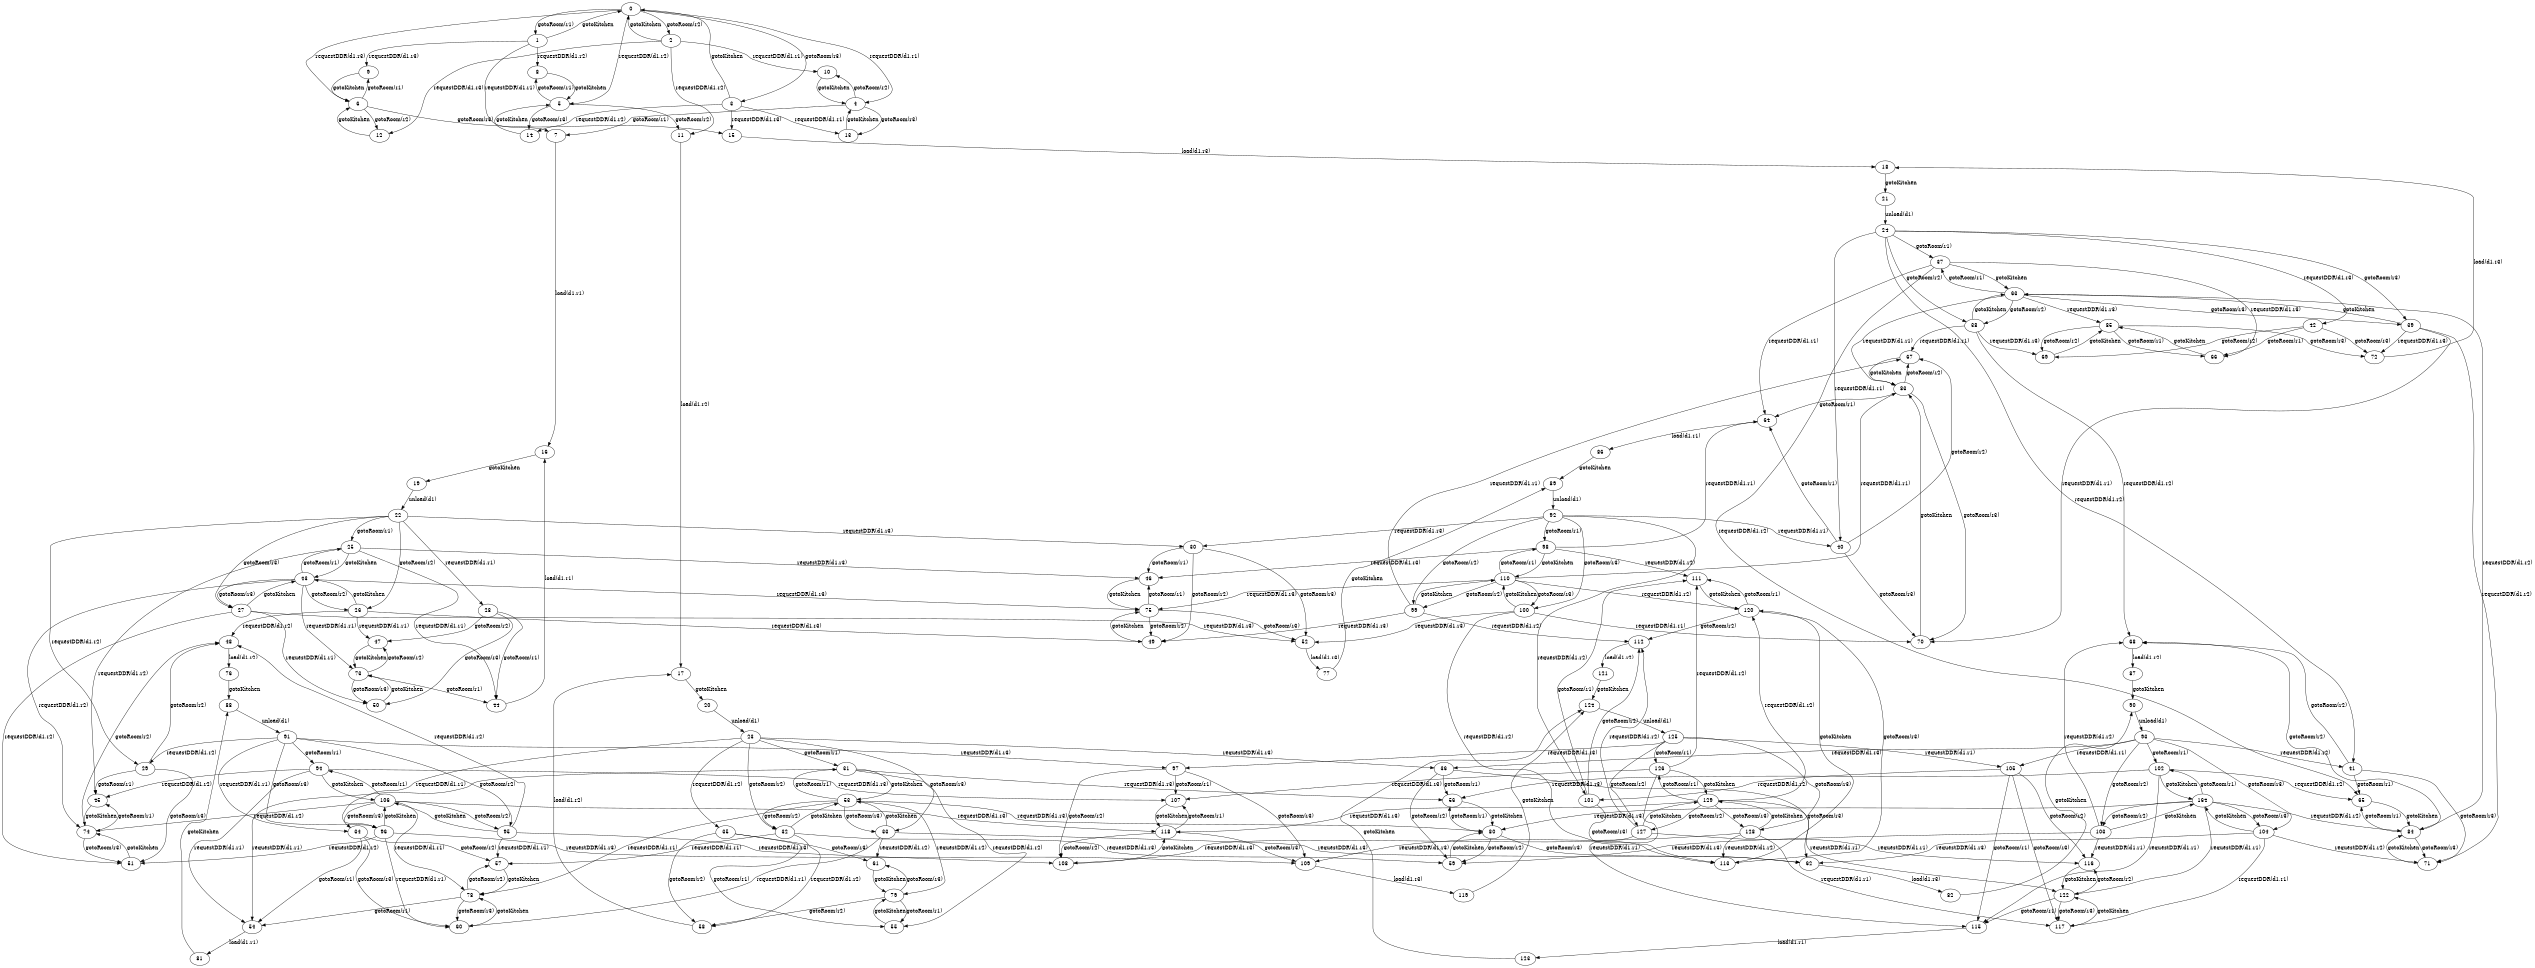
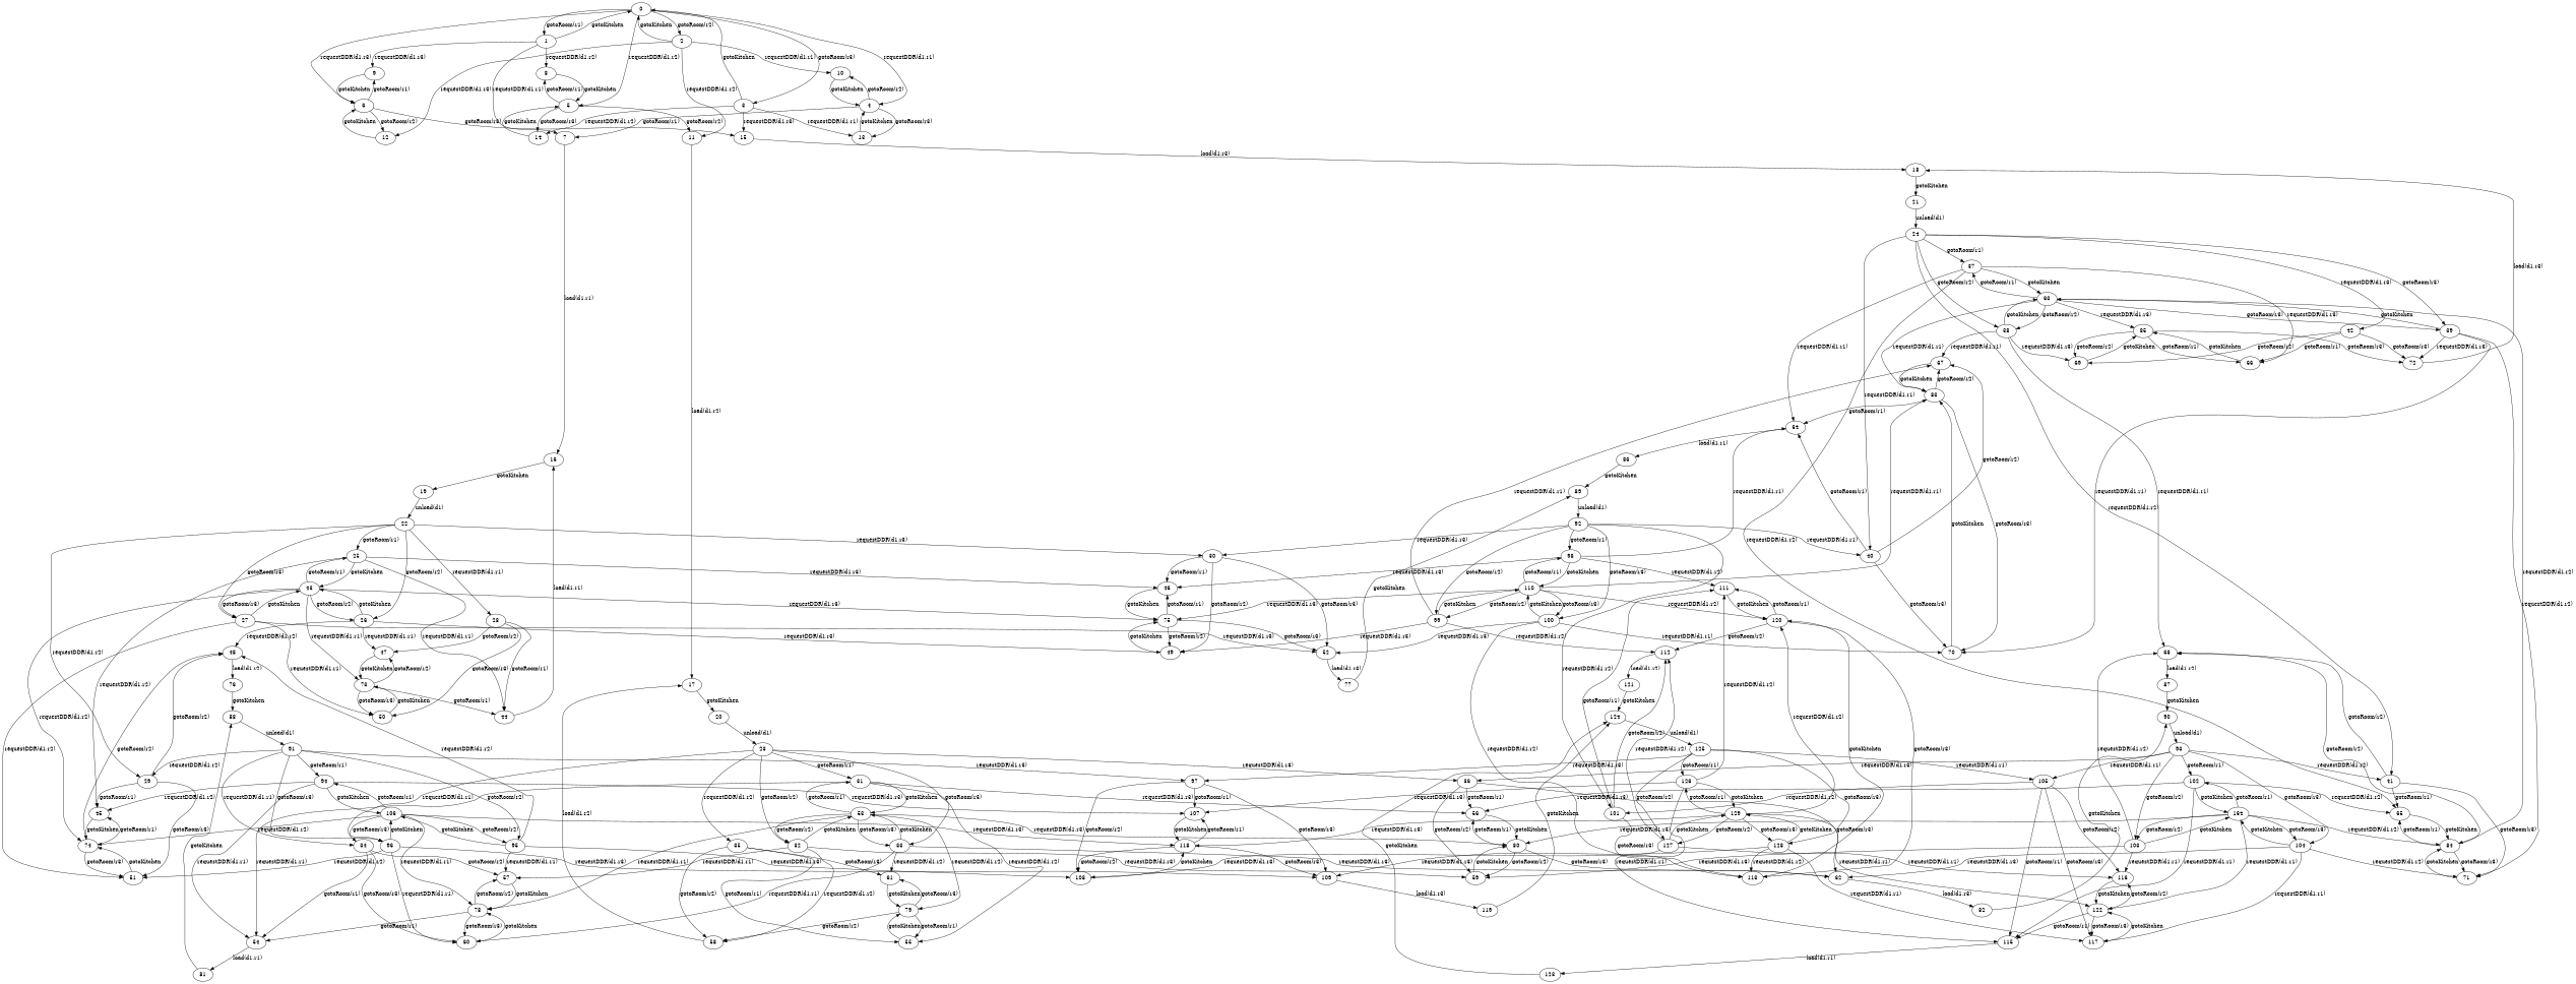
  digraph {
    0
    1
    2
    3
    4
    5
    6
    7
    8
    9
    10
    11
    12
    13
    14
    15
    16
    17
    18
    19
    20
    21
    22
    23
    24
    25
    26
    27
    28
    29
    30
    31
    32
    33
    34
    35
    36
    37
    38
    39
    40
    41
    42
    43
    44
    45
    46
    47
    48
    49
    50
    51
    52
    53
    54
    55
    56
    57
    58
    59
    60
    61
    62
    63
    64
    65
    66
    67
    68
    69
    70
    71
    72
    73
    74
    75
    76
    77
    78
    79
    80
    81
    82
    83
    84
    85
    86
    87
    88
    89
    90
    91
    92
    93
    94
    95
    96
    97
    98
    99
    100
    101
    102
    103
    104
    105
    106
    107
    108
    109
    110
    111
    112
    113
    n115 [label=164]
    115
    116
    117
    118
    119
    120
    121
    122
    123
    124
    125
    126
    127
    128
    129
    0 -> 1 [label="gotoRoom(r1)"]
    0 -> 2 [label="gotoRoom(r2)"]
    0 -> 3 [label="gotoRoom(r3)"]
    0 -> 4 [label="requestDDR(d1,r1)"]
    0 -> 5 [label="requestDDR(d1,r2)"]
    0 -> 6 [label="requestDDR(d1,r3)"]
    1 -> 0 [label=gotoKitchen]
    1 -> 7 [label="requestDDR(d1,r1)"]
    1 -> 8 [label="requestDDR(d1,r2)"]
    1 -> 9 [label="requestDDR(d1,r3)"]
    2 -> 0 [label=gotoKitchen]
    2 -> 10 [label="requestDDR(d1,r1)"]
    2 -> 11 [label="requestDDR(d1,r2)"]
    2 -> 12 [label="requestDDR(d1,r3)"]
    3 -> 0 [label=gotoKitchen]
    3 -> 13 [label="requestDDR(d1,r1)"]
    3 -> 14 [label="requestDDR(d1,r2)"]
    3 -> 15 [label="requestDDR(d1,r3)"]
    4 -> 7 [label="gotoRoom(r1)"]
    4 -> 10 [label="gotoRoom(r2)"]
    4 -> 13 [label="gotoRoom(r3)"]
    5 -> 8 [label="gotoRoom(r1)"]
    5 -> 11 [label="gotoRoom(r2)"]
    5 -> 14 [label="gotoRoom(r3)"]
    6 -> 9 [label="gotoRoom(r1)"]
    6 -> 12 [label="gotoRoom(r2)"]
    6 -> 15 [label="gotoRoom(r3)"]
    7 -> 16 [label="load(d1,r1)"]
    8 -> 5 [label=gotoKitchen]
    9 -> 6 [label=gotoKitchen]
    10 -> 4 [label=gotoKitchen]
    11 -> 17 [label="load(d1,r2)"]
    12 -> 6 [label=gotoKitchen]
    13 -> 4 [label=gotoKitchen]
    14 -> 5 [label=gotoKitchen]
    15 -> 18 [label="load(d1,r3)"]
    16 -> 19 [label=gotoKitchen]
    17 -> 20 [label=gotoKitchen]
    18 -> 21 [label=gotoKitchen]
    19 -> 22 [label="unload(d1)"]
    20 -> 23 [label="unload(d1)"]
    21 -> 24 [label="unload(d1)"]
    22 -> 25 [label="gotoRoom(r1)"]
    22 -> 26 [label="gotoRoom(r2)"]
    22 -> 27 [label="gotoRoom(r3)"]
    22 -> 28 [label="requestDDR(d1,r1)"]
    22 -> 29 [label="requestDDR(d1,r2)"]
    22 -> 30 [label="requestDDR(d1,r3)"]
    23 -> 31 [label="gotoRoom(r1)"]
    23 -> 32 [label="gotoRoom(r2)"]
    23 -> 33 [label="gotoRoom(r3)"]
    23 -> 34 [label="requestDDR(d1,r1)"]
    23 -> 35 [label="requestDDR(d1,r2)"]
    23 -> 36 [label="requestDDR(d1,r3)"]
    24 -> 37 [label="gotoRoom(r1)"]
    24 -> 38 [label="gotoRoom(r2)"]
    24 -> 39 [label="gotoRoom(r3)"]
    24 -> 40 [label="requestDDR(d1,r1)"]
    24 -> 41 [label="requestDDR(d1,r2)"]
    24 -> 42 [label="requestDDR(d1,r3)"]
    25 -> 43 [label=gotoKitchen]
    25 -> 44 [label="requestDDR(d1,r1)"]
    25 -> 45 [label="requestDDR(d1,r2)"]
    25 -> 46 [label="requestDDR(d1,r3)"]
    26 -> 43 [label=gotoKitchen]
    26 -> 47 [label="requestDDR(d1,r1)"]
    26 -> 48 [label="requestDDR(d1,r2)"]
    26 -> 49 [label="requestDDR(d1,r3)"]
    27 -> 43 [label=gotoKitchen]
    27 -> 50 [label="requestDDR(d1,r1)"]
    27 -> 51 [label="requestDDR(d1,r2)"]
    27 -> 52 [label="requestDDR(d1,r3)"]
    28 -> 44 [label="gotoRoom(r1)"]
    28 -> 47 [label="gotoRoom(r2)"]
    28 -> 50 [label="gotoRoom(r3)"]
    29 -> 45 [label="gotoRoom(r1)"]
    29 -> 48 [label="gotoRoom(r2)"]
    29 -> 51 [label="gotoRoom(r3)"]
    30 -> 46 [label="gotoRoom(r1)"]
    30 -> 49 [label="gotoRoom(r2)"]
    30 -> 52 [label="gotoRoom(r3)"]
    31 -> 53 [label=gotoKitchen]
    31 -> 54 [label="requestDDR(d1,r1)"]
    31 -> 55 [label="requestDDR(d1,r2)"]
    31 -> 56 [label="requestDDR(d1,r3)"]
    32 -> 53 [label=gotoKitchen]
    32 -> 57 [label="requestDDR(d1,r1)"]
    32 -> 58 [label="requestDDR(d1,r2)"]
    32 -> 59 [label="requestDDR(d1,r3)"]
    33 -> 53 [label=gotoKitchen]
    33 -> 60 [label="requestDDR(d1,r1)"]
    33 -> 61 [label="requestDDR(d1,r2)"]
    33 -> 62 [label="requestDDR(d1,r3)"]
    34 -> 54 [label="gotoRoom(r1)"]
    34 -> 57 [label="gotoRoom(r2)"]
    34 -> 60 [label="gotoRoom(r3)"]
    35 -> 55 [label="gotoRoom(r1)"]
    35 -> 58 [label="gotoRoom(r2)"]
    35 -> 61 [label="gotoRoom(r3)"]
    36 -> 56 [label="gotoRoom(r1)"]
    36 -> 59 [label="gotoRoom(r2)"]
    36 -> 62 [label="gotoRoom(r3)"]
    37 -> 63 [label=gotoKitchen]
    37 -> 64 [label="requestDDR(d1,r1)"]
    37 -> 65 [label="requestDDR(d1,r2)"]
    37 -> 66 [label="requestDDR(d1,r3)"]
    38 -> 63 [label=gotoKitchen]
    38 -> 67 [label="requestDDR(d1,r1)"]
-   38 -> 68 [label="requestDDR(d1,r2)"]
+   38 -> 68 [label="requestDDR(d1,r1)"]
    38 -> 69 [label="requestDDR(d1,r3)"]
    39 -> 63 [label=gotoKitchen]
    39 -> 70 [label="requestDDR(d1,r1)"]
    39 -> 71 [label="requestDDR(d1,r2)"]
    39 -> 72 [label="requestDDR(d1,r3)"]
    40 -> 64 [label="gotoRoom(r1)"]
    40 -> 67 [label="gotoRoom(r2)"]
    40 -> 70 [label="gotoRoom(r3)"]
    41 -> 65 [label="gotoRoom(r1)"]
    41 -> 68 [label="gotoRoom(r2)"]
    41 -> 71 [label="gotoRoom(r3)"]
    42 -> 66 [label="gotoRoom(r1)"]
    42 -> 69 [label="gotoRoom(r2)"]
    42 -> 72 [label="gotoRoom(r3)"]
    43 -> 25 [label="gotoRoom(r1)"]
    43 -> 26 [label="gotoRoom(r2)"]
    43 -> 27 [label="gotoRoom(r3)"]
    43 -> 73 [label="requestDDR(d1,r1)"]
    43 -> 74 [label="requestDDR(d1,r2)"]
    43 -> 75 [label="requestDDR(d1,r3)"]
    44 -> 16 [label="load(d1,r1)"]
    45 -> 74 [label=gotoKitchen]
    46 -> 75 [label=gotoKitchen]
    47 -> 73 [label=gotoKitchen]
    48 -> 76 [label="load(d1,r2)"]
    49 -> 75 [label=gotoKitchen]
    50 -> 73 [label=gotoKitchen]
    51 -> 74 [label=gotoKitchen]
    52 -> 77 [label="load(d1,r3)"]
    53 -> 31 [label="gotoRoom(r1)"]
    53 -> 32 [label="gotoRoom(r2)"]
    53 -> 33 [label="gotoRoom(r3)"]
    53 -> 78 [label="requestDDR(d1,r1)"]
    53 -> 79 [label="requestDDR(d1,r2)"]
    53 -> 80 [label="requestDDR(d1,r3)"]
    54 -> 81 [label="load(d1,r1)"]
    55 -> 79 [label=gotoKitchen]
    56 -> 80 [label=gotoKitchen]
    57 -> 78 [label=gotoKitchen]
    58 -> 17 [label="load(d1,r2)"]
    59 -> 80 [label=gotoKitchen]
    60 -> 78 [label=gotoKitchen]
    61 -> 79 [label=gotoKitchen]
    62 -> 82 [label="load(d1,r3)"]
    63 -> 37 [label="gotoRoom(r1)"]
    63 -> 38 [label="gotoRoom(r2)"]
    63 -> 39 [label="gotoRoom(r3)"]
    63 -> 83 [label="requestDDR(d1,r1)"]
    63 -> 84 [label="requestDDR(d1,r2)"]
    63 -> 85 [label="requestDDR(d1,r3)"]
    64 -> 86 [label="load(d1,r1)"]
    65 -> 84 [label=gotoKitchen]
    66 -> 85 [label=gotoKitchen]
    67 -> 83 [label=gotoKitchen]
    68 -> 87 [label="load(d1,r2)"]
    69 -> 85 [label=gotoKitchen]
    70 -> 83 [label=gotoKitchen]
    71 -> 84 [label=gotoKitchen]
    72 -> 18 [label="load(d1,r3)"]
    73 -> 44 [label="gotoRoom(r1)"]
    73 -> 47 [label="gotoRoom(r2)"]
    73 -> 50 [label="gotoRoom(r3)"]
    74 -> 45 [label="gotoRoom(r1)"]
    74 -> 48 [label="gotoRoom(r2)"]
    74 -> 51 [label="gotoRoom(r3)"]
    75 -> 46 [label="gotoRoom(r1)"]
    75 -> 49 [label="gotoRoom(r2)"]
    75 -> 52 [label="gotoRoom(r3)"]
    76 -> 88 [label=gotoKitchen]
    77 -> 89 [label=gotoKitchen]
    78 -> 54 [label="gotoRoom(r1)"]
    78 -> 57 [label="gotoRoom(r2)"]
    78 -> 60 [label="gotoRoom(r3)"]
    79 -> 55 [label="gotoRoom(r1)"]
    79 -> 58 [label="gotoRoom(r2)"]
    79 -> 61 [label="gotoRoom(r3)"]
    80 -> 56 [label="gotoRoom(r1)"]
    80 -> 59 [label="gotoRoom(r2)"]
    80 -> 62 [label="gotoRoom(r3)"]
    81 -> 88 [label=gotoKitchen]
    82 -> 90 [label=gotoKitchen]
    83 -> 64 [label="gotoRoom(r1)"]
    83 -> 67 [label="gotoRoom(r2)"]
    83 -> 70 [label="gotoRoom(r3)"]
    84 -> 65 [label="gotoRoom(r1)"]
    84 -> 68 [label="gotoRoom(r2)"]
    84 -> 71 [label="gotoRoom(r3)"]
    85 -> 66 [label="gotoRoom(r1)"]
    85 -> 69 [label="gotoRoom(r2)"]
    85 -> 72 [label="gotoRoom(r3)"]
    86 -> 89 [label=gotoKitchen]
    87 -> 90 [label=gotoKitchen]
    88 -> 91 [label="unload(d1)"]
    89 -> 92 [label="unload(d1)"]
    90 -> 93 [label="unload(d1)"]
    91 -> 29 [label="requestDDR(d1,r2)"]
    91 -> 34 [label="requestDDR(d1,r1)"]
    91 -> 94 [label="gotoRoom(r1)"]
    91 -> 95 [label="gotoRoom(r2)"]
    91 -> 96 [label="gotoRoom(r3)"]
    91 -> 97 [label="requestDDR(d1,r3)"]
    92 -> 30 [label="requestDDR(d1,r3)"]
    92 -> 40 [label="requestDDR(d1,r1)"]
    92 -> 98 [label="gotoRoom(r1)"]
    92 -> 99 [label="gotoRoom(r2)"]
    92 -> 100 [label="gotoRoom(r3)"]
    92 -> 101 [label="requestDDR(d1,r2)"]
    93 -> 36 [label="requestDDR(d1,r3)"]
    93 -> 41 [label="requestDDR(d1,r2)"]
    93 -> 102 [label="gotoRoom(r1)"]
    93 -> 103 [label="gotoRoom(r2)"]
    93 -> 104 [label="gotoRoom(r3)"]
    93 -> 105 [label="requestDDR(d1,r1)"]
    94 -> 45 [label="requestDDR(d1,r2)"]
    94 -> 54 [label="requestDDR(d1,r1)"]
    94 -> 106 [label=gotoKitchen]
    94 -> 107 [label="requestDDR(d1,r3)"]
    95 -> 48 [label="requestDDR(d1,r2)"]
    95 -> 57 [label="requestDDR(d1,r1)"]
    95 -> 106 [label=gotoKitchen]
    95 -> 108 [label="requestDDR(d1,r3)"]
    96 -> 51 [label="requestDDR(d1,r2)"]
    96 -> 60 [label="requestDDR(d1,r1)"]
    96 -> 106 [label=gotoKitchen]
    96 -> 109 [label="requestDDR(d1,r3)"]
    97 -> 107 [label="gotoRoom(r1)"]
    97 -> 108 [label="gotoRoom(r2)"]
    97 -> 109 [label="gotoRoom(r3)"]
    98 -> 46 [label="requestDDR(d1,r3)"]
    98 -> 64 [label="requestDDR(d1,r1)"]
    98 -> 110 [label=gotoKitchen]
    98 -> 111 [label="requestDDR(d1,r2)"]
    99 -> 49 [label="requestDDR(d1,r3)"]
    99 -> 67 [label="requestDDR(d1,r1)"]
    99 -> 110 [label=gotoKitchen]
    99 -> 112 [label="requestDDR(d1,r2)"]
    100 -> 52 [label="requestDDR(d1,r3)"]
    100 -> 70 [label="requestDDR(d1,r1)"]
    100 -> 110 [label=gotoKitchen]
    100 -> 113 [label="requestDDR(d1,r2)"]
    101 -> 111 [label="gotoRoom(r1)"]
    101 -> 112 [label="gotoRoom(r2)"]
    101 -> 113 [label="gotoRoom(r3)"]
    102 -> 56 [label="requestDDR(d1,r3)"]
    102 -> 65 [label="requestDDR(d1,r2)"]
    102 -> n115 [label=gotoKitchen]
    102 -> 115 [label="requestDDR(d1,r1)"]
    103 -> 59 [label="requestDDR(d1,r3)"]
    103 -> 68 [label="requestDDR(d1,r2)"]
    103 -> n115 [label=gotoKitchen]
    103 -> 116 [label="requestDDR(d1,r1)"]
    104 -> 62 [label="requestDDR(d1,r3)"]
    104 -> 71 [label="requestDDR(d1,r2)"]
    104 -> n115 [label=gotoKitchen]
    104 -> 117 [label="requestDDR(d1,r1)"]
    105 -> 101 [label="requestDDR(d1,r2)"]
    105 -> 115 [label="gotoRoom(r1)"]
    105 -> 116 [label="gotoRoom(r2)"]
    105 -> 117 [label="gotoRoom(r3)"]
    106 -> 74 [label="requestDDR(d1,r2)"]
    106 -> 78 [label="requestDDR(d1,r1)"]
    106 -> 94 [label="gotoRoom(r1)"]
    106 -> 95 [label="gotoRoom(r2)"]
    106 -> 96 [label="gotoRoom(r3)"]
    106 -> 118 [label="requestDDR(d1,r3)"]
    107 -> 118 [label=gotoKitchen]
    108 -> 118 [label=gotoKitchen]
    109 -> 119 [label="load(d1,r3)"]
    110 -> 75 [label="requestDDR(d1,r3)"]
    110 -> 83 [label="requestDDR(d1,r1)"]
    110 -> 98 [label="gotoRoom(r1)"]
    110 -> 99 [label="gotoRoom(r2)"]
    110 -> 100 [label="gotoRoom(r3)"]
    110 -> 120 [label="requestDDR(d1,r2)"]
    111 -> 120 [label=gotoKitchen]
    112 -> 121 [label="load(d1,r2)"]
    113 -> 120 [label=gotoKitchen]
    n115 -> 80 [label="requestDDR(d1,r3)"]
    n115 -> 84 [label="requestDDR(d1,r2)"]
    n115 -> 102 [label="gotoRoom(r1)"]
    n115 -> 103 [label="gotoRoom(r2)"]
    n115 -> 104 [label="gotoRoom(r3)"]
    n115 -> 122 [label="requestDDR(d1,r1)"]
    115 -> 123 [label="load(d1,r1)"]
    116 -> 122 [label=gotoKitchen]
    117 -> 122 [label=gotoKitchen]
    118 -> 107 [label="gotoRoom(r1)"]
    118 -> 108 [label="gotoRoom(r2)"]
    118 -> 109 [label="gotoRoom(r3)"]
    119 -> 124 [label=gotoKitchen]
    120 -> 111 [label="gotoRoom(r1)"]
    120 -> 112 [label="gotoRoom(r2)"]
    120 -> 113 [label="gotoRoom(r3)"]
    121 -> 124 [label=gotoKitchen]
    122 -> 115 [label="gotoRoom(r1)"]
    122 -> 116 [label="gotoRoom(r2)"]
    122 -> 117 [label="gotoRoom(r3)"]
    123 -> 124 [label=gotoKitchen]
    124 -> 125 [label="unload(d1)"]
    125 -> 97 [label="requestDDR(d1,r3)"]
    125 -> 105 [label="requestDDR(d1,r1)"]
    125 -> 126 [label="gotoRoom(r1)"]
    125 -> 127 [label="gotoRoom(r2)"]
    125 -> 128 [label="gotoRoom(r3)"]
    126 -> 107 [label="requestDDR(d1,r3)"]
    126 -> 111 [label="requestDDR(d1,r2)"]
    126 -> 115 [label="requestDDR(d1,r1)"]
    126 -> 129 [label=gotoKitchen]
    127 -> 108 [label="requestDDR(d1,r3)"]
    127 -> 112 [label="requestDDR(d1,r2)"]
    127 -> 116 [label="requestDDR(d1,r1)"]
    127 -> 129 [label=gotoKitchen]
    128 -> 109 [label="requestDDR(d1,r3)"]
    128 -> 113 [label="requestDDR(d1,r2)"]
    128 -> 117 [label="requestDDR(d1,r1)"]
    128 -> 129 [label=gotoKitchen]
    129 -> 118 [label="requestDDR(d1,r3)"]
    129 -> 120 [label="requestDDR(d1,r2)"]
    129 -> 122 [label="requestDDR(d1,r1)"]
    129 -> 126 [label="gotoRoom(r1)"]
    129 -> 127 [label="gotoRoom(r2)"]
    129 -> 128 [label="gotoRoom(r3)"]
  }
